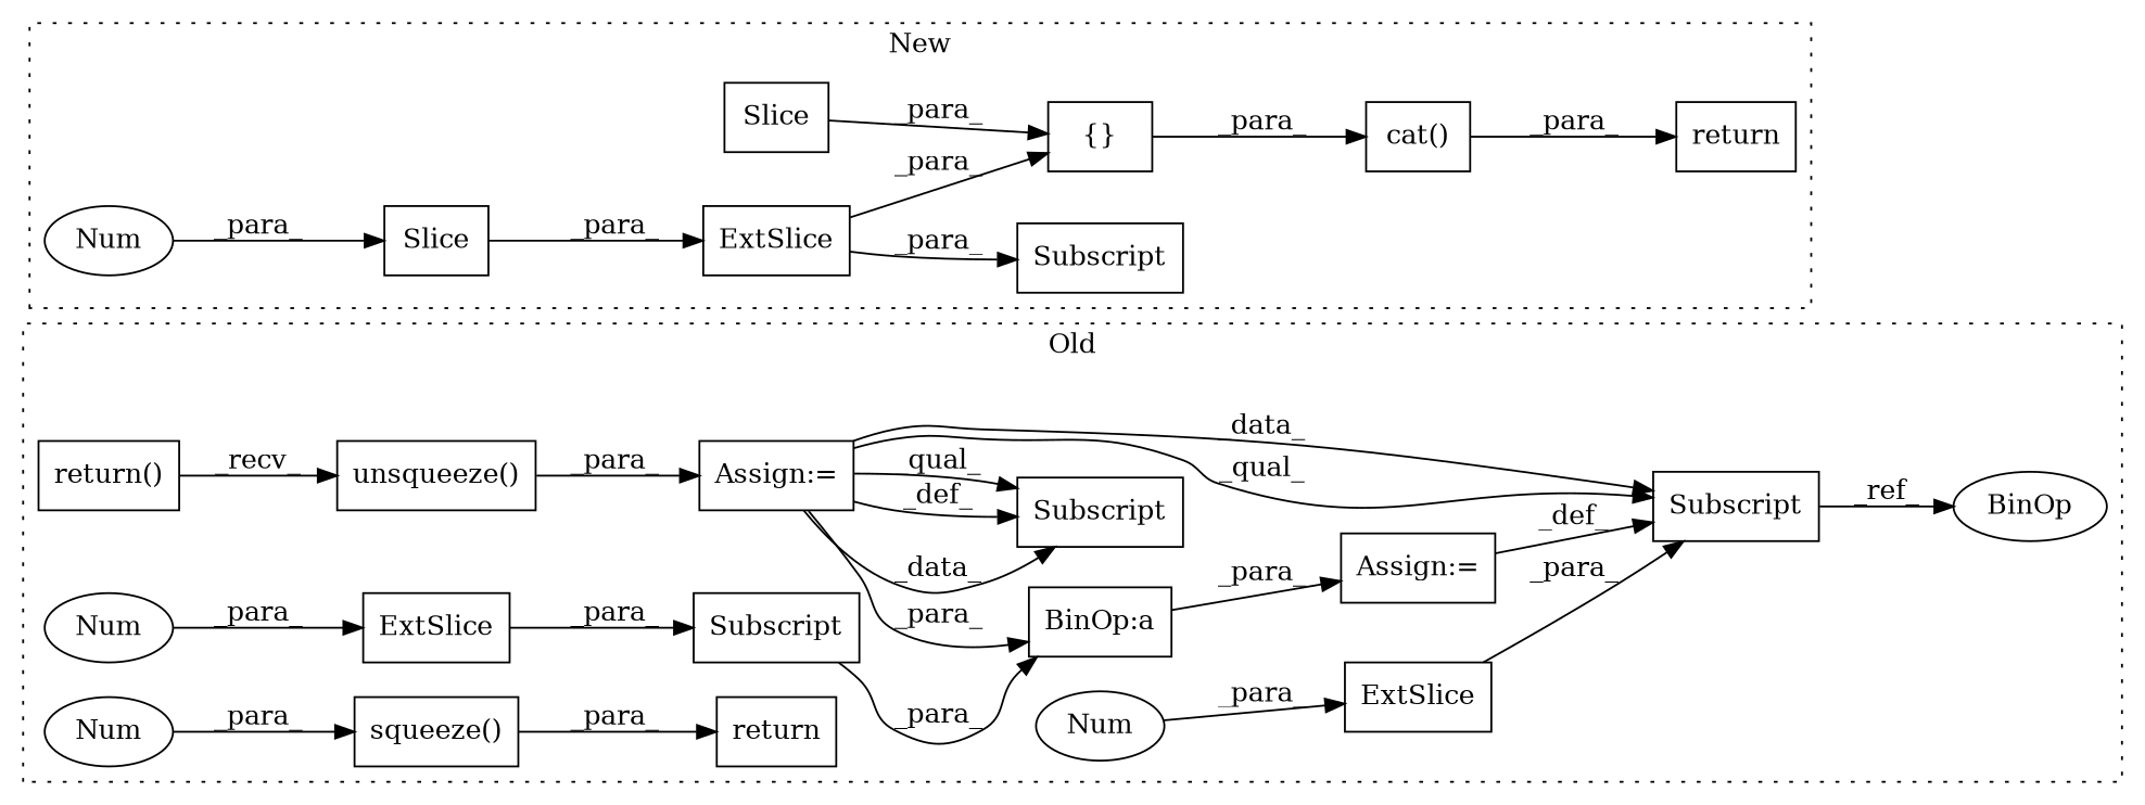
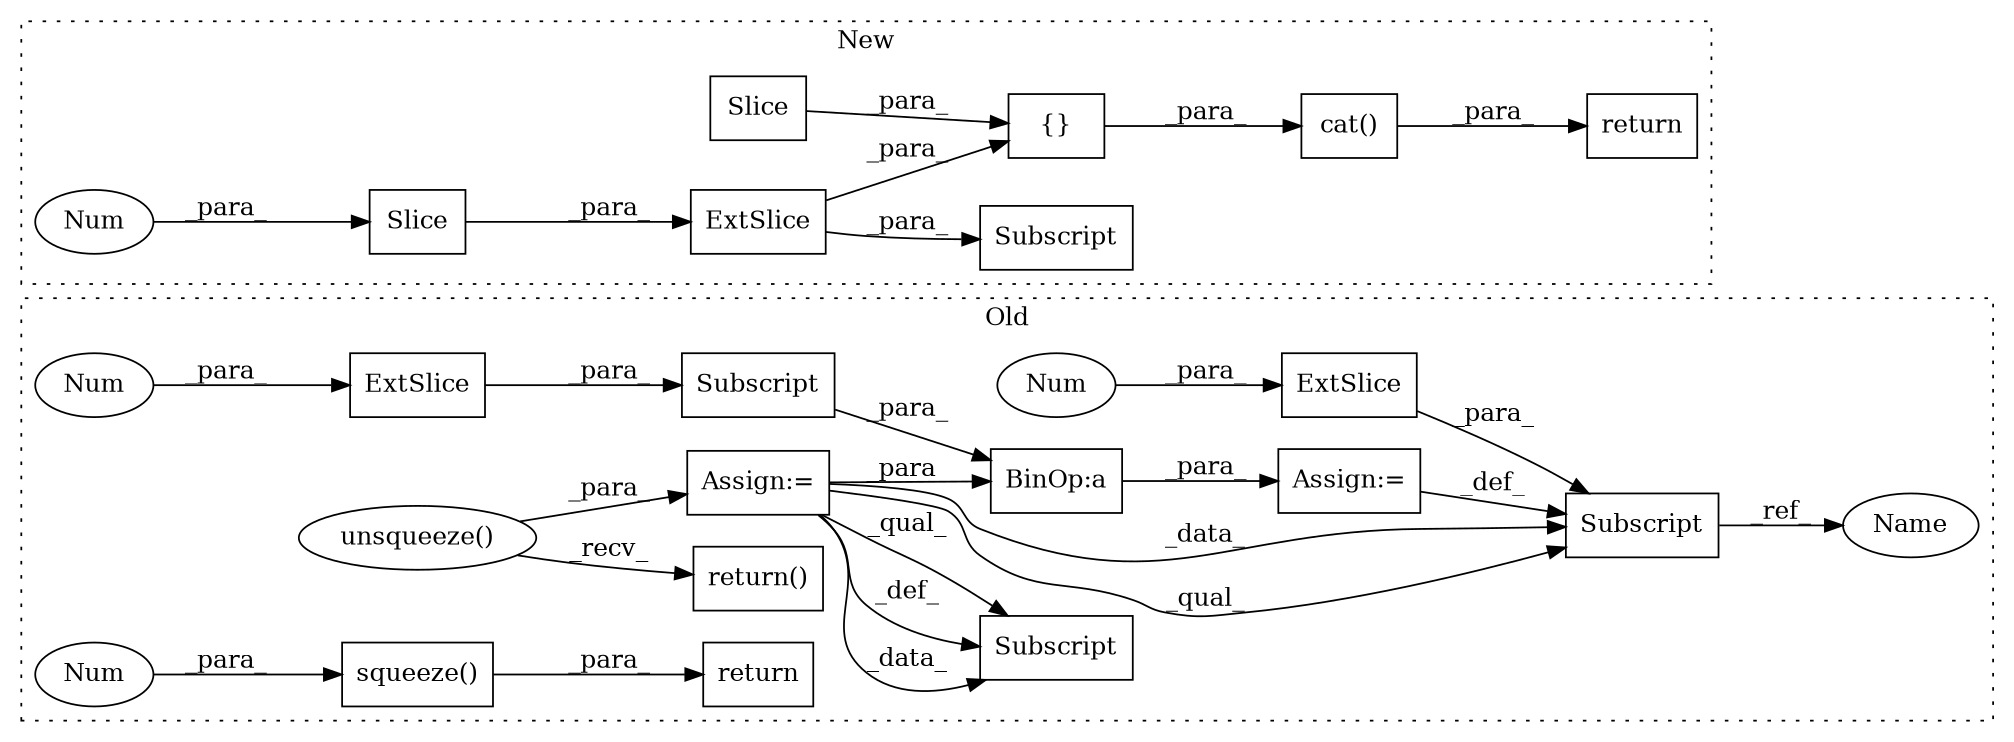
  digraph {
    rankdir=LR
    node [a=75 l=1 s=3641 shape=box]
    n1 [l=13 label="return()" s=2289]
    n2 [a=68 l=3 label="Assign:=" s=2406]
    n3 [a=68 l=3 label="Assign:=" s=2553]
    n4 [a=82 l=3 label="BinOp:a" s=2572]
    n5 [a=63 l="16,0" label=Subscript s="2556,0"]
    n6 [a=85 l=7 label=ExtSlice s=2556]
    n7 [a=63 l="16,0" label=Subscript s="2439,0"]
    n8 [a=76 label=Num s=2570 shape=ellipse]
    n9 [a=63 l="16,0" label=Subscript s="2537,0"]
    n10 [a=85 l=7 label=ExtSlice s=2537]
    n11 [a=76 label=Num s=2551 shape=ellipse]
-   n12 [l="24,1" label="unsqueeze()" s="2289,2314"]
+   n12 [l="24,1" label="unsqueeze()" s="2289,2314" shape=ellipse]
    n13 [a=93 l=7 label=return s=2587]
    n14 [l="16,1" label="squeeze()" s="2594,2611"]
    n15 [a=76 label=Num s=2610 shape=ellipse]
-   n16 [a=87 l=7 label=BinOp s=2594 shape=ellipse]
+   n16 [a=87 l=7 label=Name s=2594 shape=ellipse]
    n17 [a=85 l=5 label=ExtSlice s=3632]
    n18 [a=63 l="12,0" label=Subscript s="3632,0"]
    n19 [a=59 l="1,0" label="{}" s="3740,3751"]
    n20 [a=80 label=Slice s=3670]
    n21 [l="10,8" label="cat()" s="3730,3752"]
    n22 [a=80 label=Slice]
    n23 [a=76 label=Num shape=ellipse]
    n24 [a=93 l=7 label=return s=3723]
    subgraph cluster_1 {
      label=Old
      style=dotted
      n1
      n2
      n3
      n4
      n5
      n6
      n7
      n8
      n9
      n10
      n11
      n12
      n13
      n14
      n15
      n16
    }
    subgraph cluster_2 {
      label=New
      style=dotted
      n17
      n18
      n19
      n20
      n21
      n22
      n23
      n24
    }
-   n1 -> n12 [label=_recv_]
+   n12 -> n1 [label=_recv_]
    n2 -> n4 [label=_para_]
    n2 -> n7 [label=_data_]
    n2 -> n7 [label=_def_]
    n2 -> n7 [label=_qual_]
    n2 -> n9 [label=_qual_]
    n2 -> n9 [label=_data_]
    n3 -> n9 [label=_def_]
    n4 -> n3 [label=_para_]
    n5 -> n4 [label=_para_]
    n6 -> n5 [label=_para_]
    n8 -> n6 [label=_para_]
    n9 -> n16 [label=_ref_]
    n10 -> n9 [label=_para_]
    n11 -> n10 [label=_para_]
    n12 -> n2 [label=_para_]
    n14 -> n13 [label=_para_]
    n15 -> n14 [label=_para_]
    n17 -> n18 [label=_para_]
    n17 -> n19 [label=_para_]
    n19 -> n21 [label=_para_]
    n20 -> n19 [label=_para_]
    n21 -> n24 [label=_para_]
    n22 -> n17 [label=_para_]
    n23 -> n22 [label=_para_]
  }
